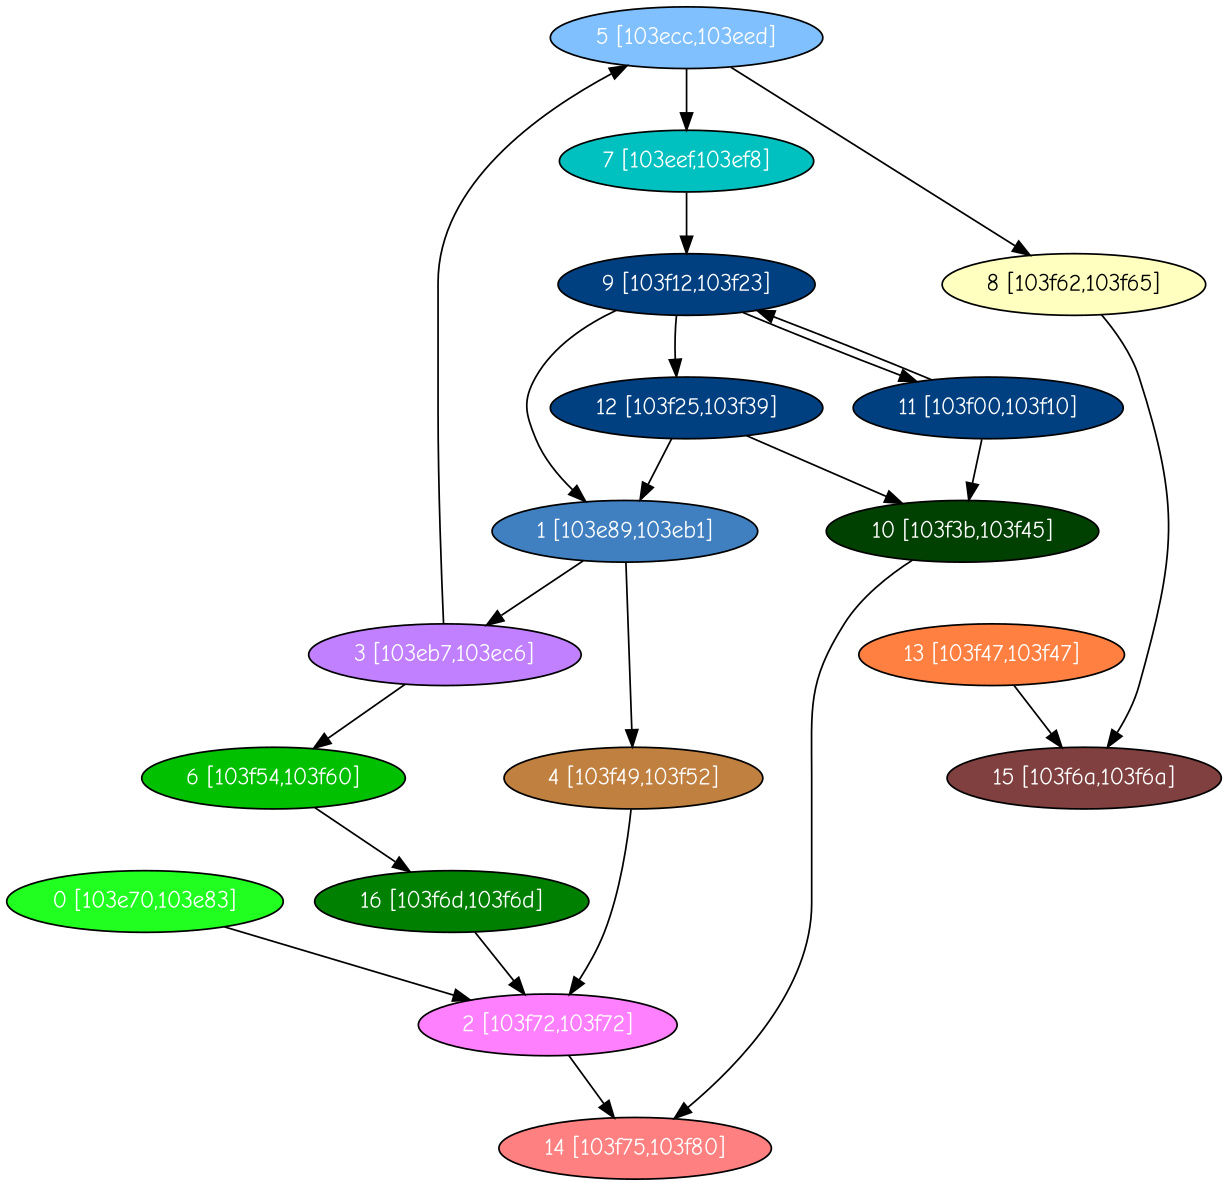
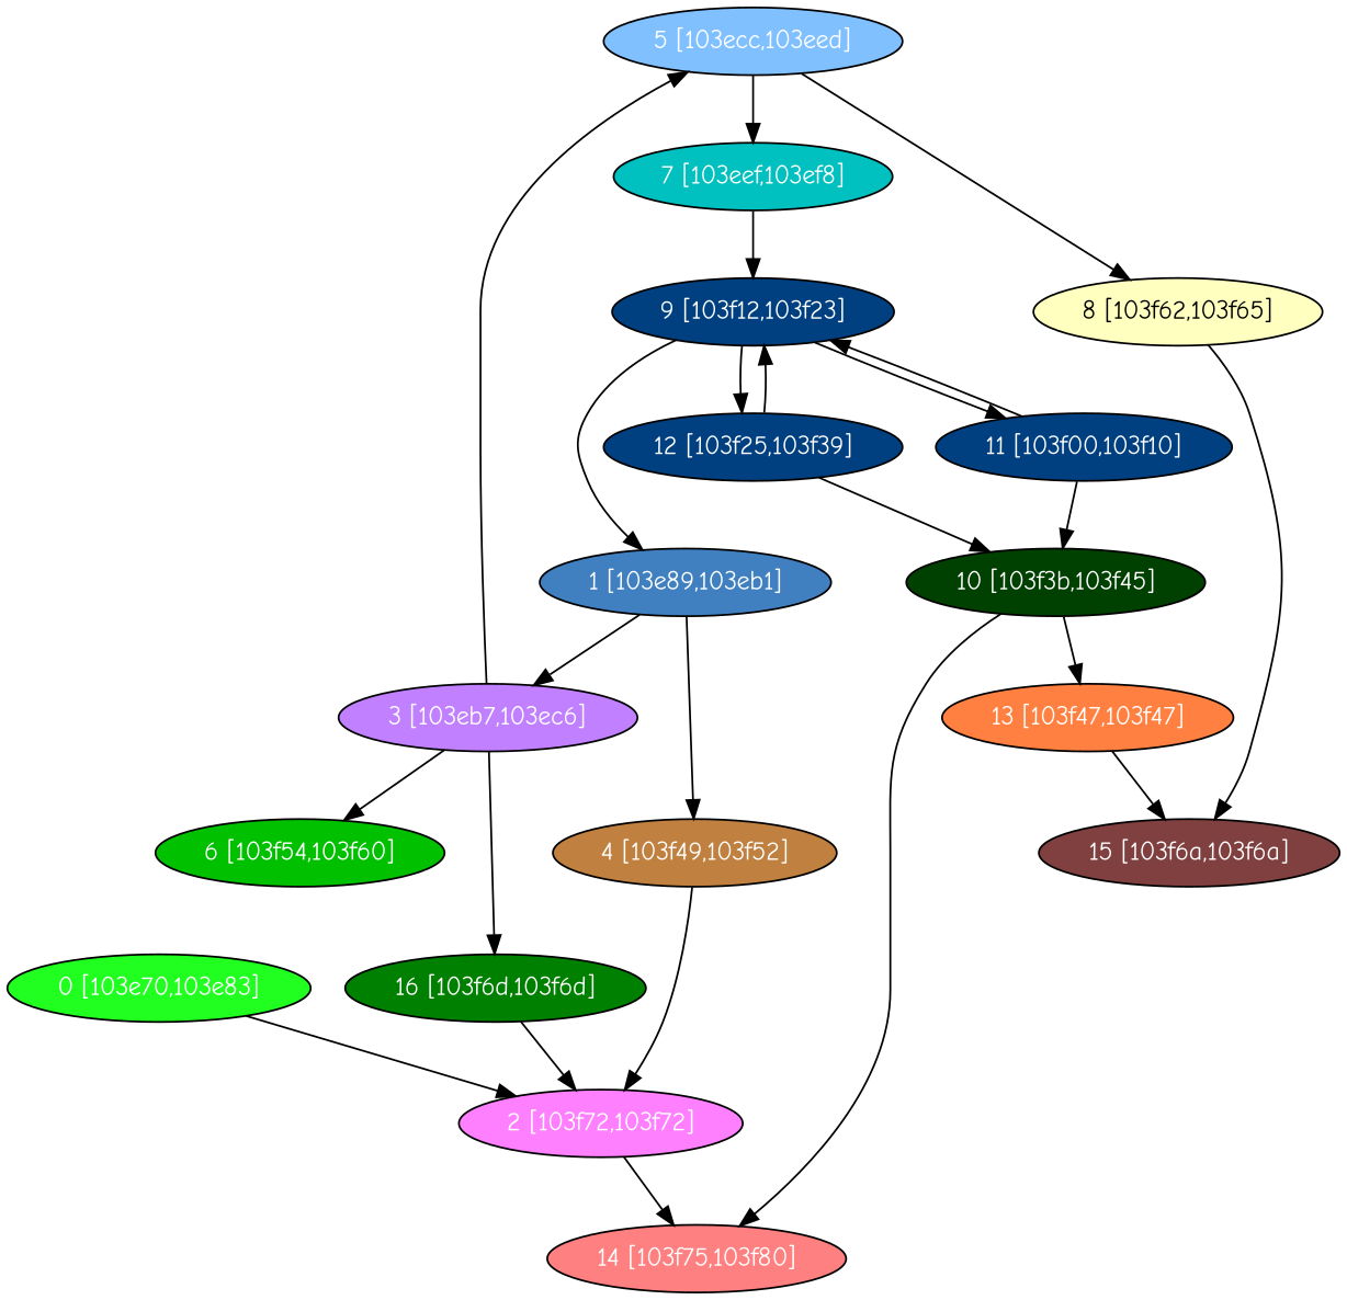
  digraph {
    fontname="Comic Neue"
    node [fillcolor="#004080" fontcolor="#ffffff" fontname="Comic Neue" shape=oval style=filled]
    edge [fontname="Comic Neue"]
    n1 [fillcolor="#20FF20" label="0 [103e70,103e83]"]
    n2 [fillcolor="#FF80FF" label="2 [103f72,103f72]"]
    n3 [fillcolor="#4080C0" label="1 [103e89,103eb1]"]
    n4 [fillcolor="#C080FF" label="3 [103eb7,103ec6]"]
    n5 [fillcolor="#C08040" label="4 [103f49,103f52]"]
    n6 [fillcolor="#FF8080" label="14 [103f75,103f80]"]
    n7 [fillcolor="#80C0FF" label="5 [103ecc,103eed]"]
    n8 [fillcolor="#00C000" label="6 [103f54,103f60]"]
    n9 [fillcolor="#00C0C0" label="7 [103eef,103ef8]"]
    n10 [fillcolor="#FFFFC0" fontcolor="#000000" label="8 [103f62,103f65]"]
    n11 [fillcolor="#008000" label="16 [103f6d,103f6d]"]
    n12 [label="9 [103f12,103f23]"]
    n13 [fillcolor="#804040" label="15 [103f6a,103f6a]"]
    n14 [label="11 [103f00,103f10]"]
    n15 [label="12 [103f25,103f39]"]
    n16 [fillcolor="#004000" label="10 [103f3b,103f45]"]
    n17 [fillcolor="#FF8040" label="13 [103f47,103f47]"]
    n1 -> n2
    n2 -> n6
    n3 -> n4
    n3 -> n5
    n4 -> n7
    n4 -> n8
    n5 -> n2
    n7 -> n9
    n7 -> n10
-   n8 -> n11
+   n4 -> n11
    n9 -> n12
    n10 -> n13
    n11 -> n2
    n12 -> n3
    n12 -> n14
    n12 -> n15
    n14 -> n12
    n14 -> n16
-   n15 -> n3
+   n15 -> n12
    n15 -> n16
    n16 -> n6
+   n16 -> n17
    n17 -> n13
  }
